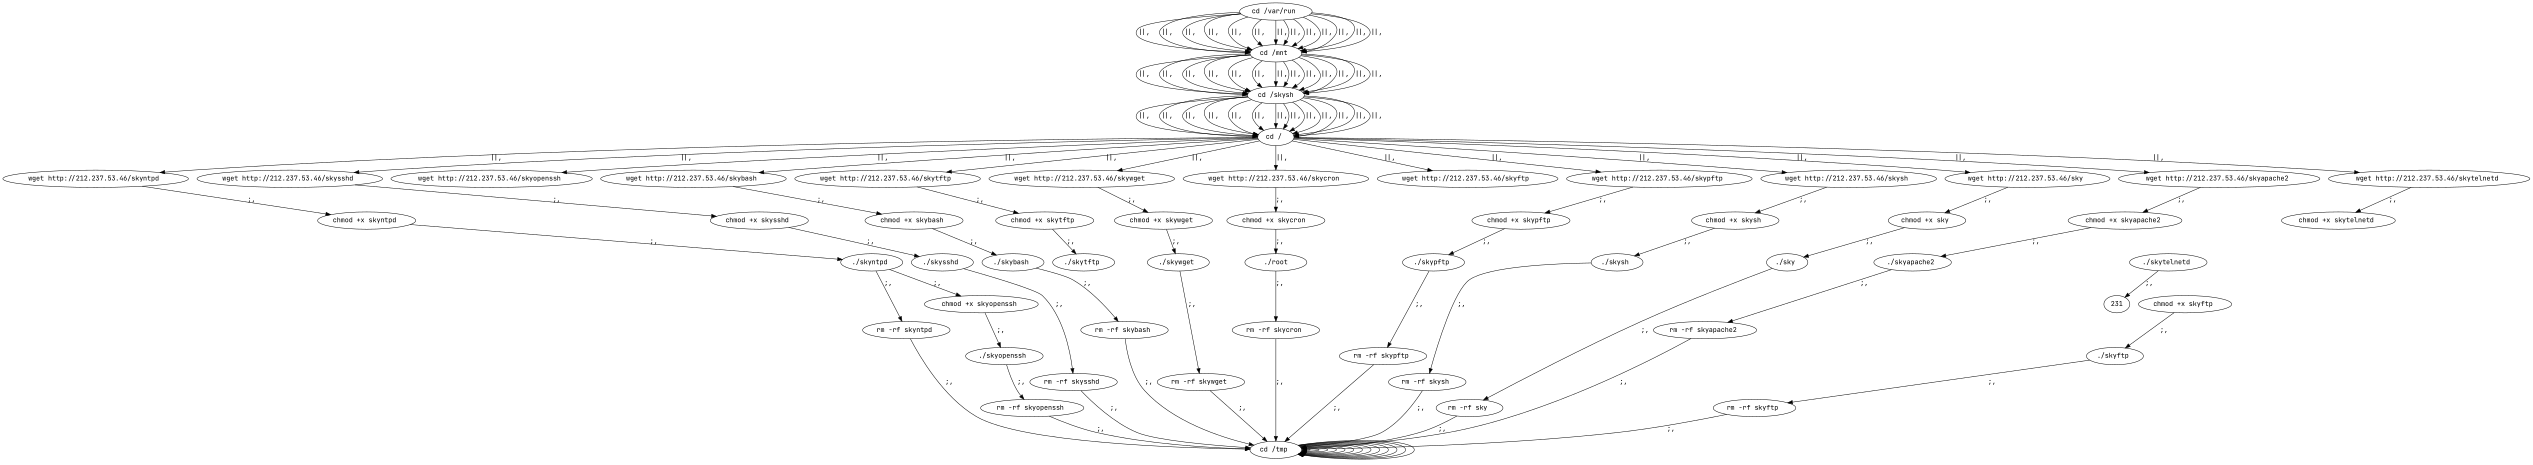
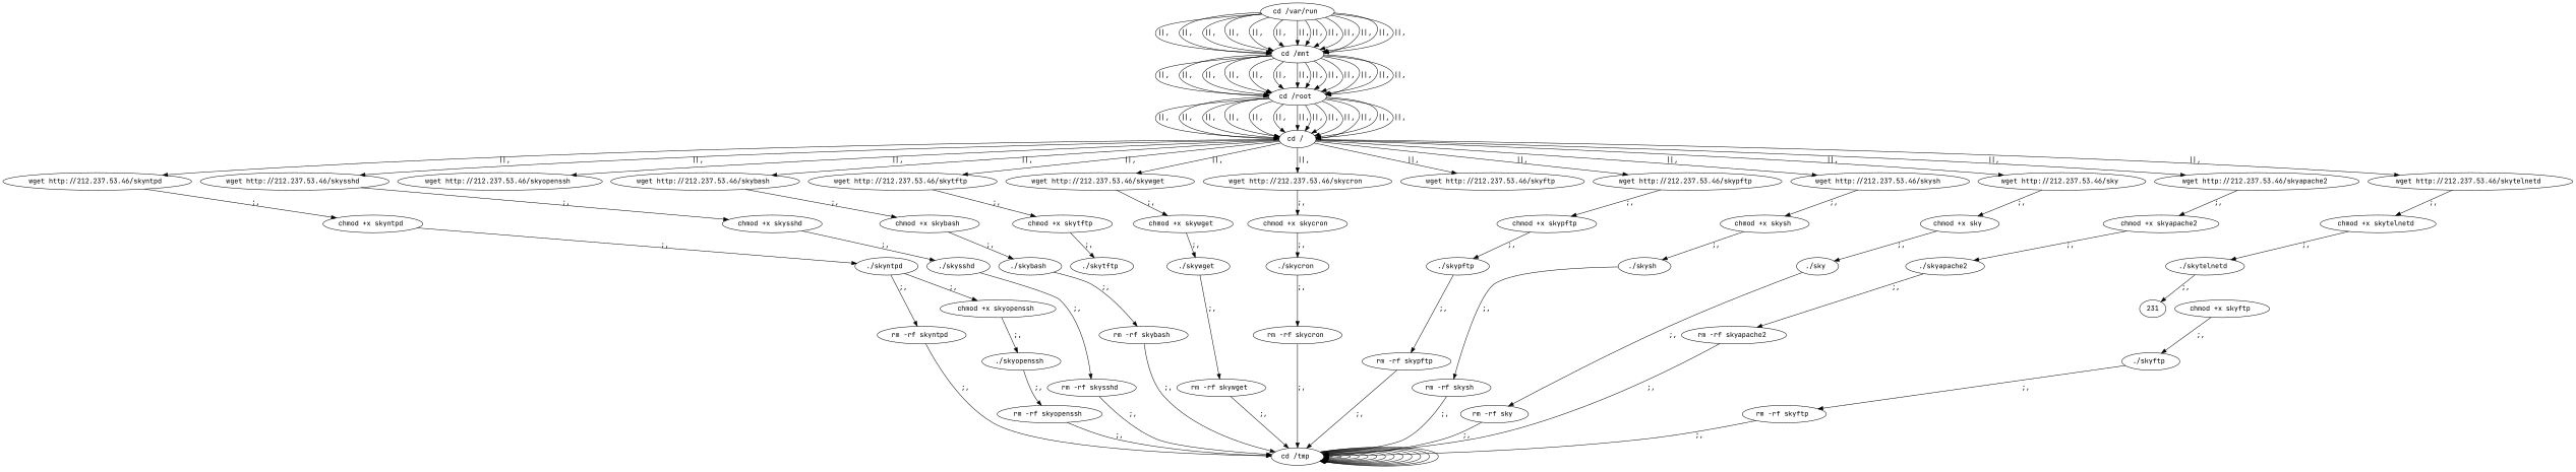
  digraph {
    fontname="JetBrains Mono"
    node [fontname="JetBrains Mono"]
    edge [fontname="JetBrains Mono"]
    n1 [label="cd /tmp "]
    n2 [label="cd /var/run "]
    n3 [label="cd /mnt "]
-   n4 [label="cd /skysh"]
+   n4 [label="cd /root "]
    n5 [label="cd / "]
    n6 [label="wget http://212.237.53.46/skyntpd "]
    n7 [label="wget http://212.237.53.46/skysshd "]
    n8 [label="wget http://212.237.53.46/skyopenssh "]
    n9 [label="wget http://212.237.53.46/skybash "]
    n10 [label="wget http://212.237.53.46/skytftp "]
    n11 [label="wget http://212.237.53.46/skywget "]
    n12 [label="wget http://212.237.53.46/skycron "]
    n13 [label="wget http://212.237.53.46/skyftp "]
    n14 [label="wget http://212.237.53.46/skypftp "]
    n15 [label="wget http://212.237.53.46/skysh "]
    n16 [label="wget http://212.237.53.46/sky "]
    n17 [label="wget http://212.237.53.46/skyapache2 "]
    n18 [label="wget http://212.237.53.46/skytelnetd "]
    n19 [label="chmod +x skyntpd "]
    n20 [label="chmod +x skysshd "]
    n21 [label="chmod +x skybash "]
    n22 [label="chmod +x skytftp "]
    n23 [label="chmod +x skywget "]
    n24 [label="chmod +x skycron "]
    n25 [label="chmod +x skypftp "]
    n26 [label="chmod +x skysh "]
    n27 [label="chmod +x sky "]
    n28 [label="chmod +x skyapache2 "]
    n29 [label="chmod +x skytelnetd "]
    n30 [label="./skyntpd "]
    n31 [label="rm -rf skyntpd "]
    n32 [label="chmod +x skyopenssh "]
    n33 [label="./skysshd "]
    n34 [label="rm -rf skysshd "]
    n35 [label="./skyopenssh "]
    n36 [label="rm -rf skyopenssh "]
    n37 [label="./skybash "]
    n38 [label="rm -rf skybash "]
    n39 [label="./skytftp "]
    n40 [label="./skywget "]
    n41 [label="rm -rf skywget "]
-   n42 [label="./root"]
+   n42 [label="./skycron "]
    n43 [label="rm -rf skycron "]
    n44 [label="chmod +x skyftp "]
    n45 [label="./skyftp "]
    n46 [label="rm -rf skyftp "]
    n47 [label="./skypftp "]
    n48 [label="rm -rf skypftp "]
    n49 [label="./skysh "]
    n50 [label="rm -rf skysh "]
    n51 [label="./sky "]
    n52 [label="rm -rf sky "]
    n53 [label="./skyapache2 "]
    n54 [label="rm -rf skyapache2 "]
    n55 [label="./skytelnetd "]
    231
    n1 -> n1
    n1 -> n1
    n1 -> n1
    n1 -> n1
    n1 -> n1
    n1 -> n1
    n1 -> n1
    n1 -> n1
    n1 -> n1
    n1 -> n1
    n1 -> n1
    n1 -> n1
    n1 -> n1
    n2 -> n3 [label="||,"]
    n2 -> n3 [label="||,"]
    n2 -> n3 [label="||,"]
    n2 -> n3 [label="||,"]
    n2 -> n3 [label="||,"]
    n2 -> n3 [label="||,"]
    n2 -> n3 [label="||,"]
    n2 -> n3 [label="||,"]
    n2 -> n3 [label="||,"]
    n2 -> n3 [label="||,"]
    n2 -> n3 [label="||,"]
    n2 -> n3 [label="||,"]
    n2 -> n3 [label="||,"]
    n3 -> n4 [label="||,"]
    n3 -> n4 [label="||,"]
    n3 -> n4 [label="||,"]
    n3 -> n4 [label="||,"]
    n3 -> n4 [label="||,"]
    n3 -> n4 [label="||,"]
    n3 -> n4 [label="||,"]
    n3 -> n4 [label="||,"]
    n3 -> n4 [label="||,"]
    n3 -> n4 [label="||,"]
    n3 -> n4 [label="||,"]
    n3 -> n4 [label="||,"]
    n3 -> n4 [label="||,"]
    n4 -> n5 [label="||,"]
    n4 -> n5 [label="||,"]
    n4 -> n5 [label="||,"]
    n4 -> n5 [label="||,"]
    n4 -> n5 [label="||,"]
    n4 -> n5 [label="||,"]
    n4 -> n5 [label="||,"]
    n4 -> n5 [label="||,"]
    n4 -> n5 [label="||,"]
    n4 -> n5 [label="||,"]
    n4 -> n5 [label="||,"]
    n4 -> n5 [label="||,"]
    n4 -> n5 [label="||,"]
    n5 -> n6 [label="||,"]
    n5 -> n7 [label="||,"]
    n5 -> n8 [label="||,"]
    n5 -> n9 [label="||,"]
    n5 -> n10 [label="||,"]
    n5 -> n11 [label="||,"]
    n5 -> n12 [label="||,"]
    n5 -> n13 [label="||,"]
    n5 -> n14 [label="||,"]
    n5 -> n15 [label="||,"]
    n5 -> n16 [label="||,"]
    n5 -> n17 [label="||,"]
    n5 -> n18 [label="||,"]
    n6 -> n19 [label=";,"]
    n7 -> n20 [label=";,"]
    n9 -> n21 [label=";,"]
    n10 -> n22 [label=";,"]
    n11 -> n23 [label=";,"]
    n12 -> n24 [label=";,"]
    n14 -> n25 [label=";,"]
    n15 -> n26 [label=";,"]
    n16 -> n27 [label=";,"]
    n17 -> n28 [label=";,"]
    n18 -> n29 [label=";,"]
    n19 -> n30 [label=";,"]
    n20 -> n33 [label=";,"]
    n21 -> n37 [label=";,"]
    n22 -> n39 [label=";,"]
    n23 -> n40 [label=";,"]
    n24 -> n42 [label=";,"]
    n25 -> n47 [label=";,"]
    n26 -> n49 [label=";,"]
    n27 -> n51 [label=";,"]
    n28 -> n53 [label=";,"]
+   n29 -> n55 [label=";,"]
    n30 -> n31 [label=";,"]
    n30 -> n32 [label=";,"]
    n31 -> n1 [label=";,"]
    n32 -> n35 [label=";,"]
    n33 -> n34 [label=";,"]
    n34 -> n1 [label=";,"]
    n35 -> n36 [label=";,"]
    n36 -> n1 [label=";,"]
    n37 -> n38 [label=";,"]
    n38 -> n1 [label=";,"]
    n40 -> n41 [label=";,"]
    n41 -> n1 [label=";,"]
    n42 -> n43 [label=";,"]
    n43 -> n1 [label=";,"]
    n44 -> n45 [label=";,"]
    n45 -> n46 [label=";,"]
    n46 -> n1 [label=";,"]
    n47 -> n48 [label=";,"]
    n48 -> n1 [label=";,"]
    n49 -> n50 [label=";,"]
    n50 -> n1 [label=";,"]
    n51 -> n52 [label=";,"]
    n52 -> n1 [label=";,"]
    n53 -> n54 [label=";,"]
    n54 -> n1 [label=";,"]
    n55 -> 231 [label=";,"]
  }
